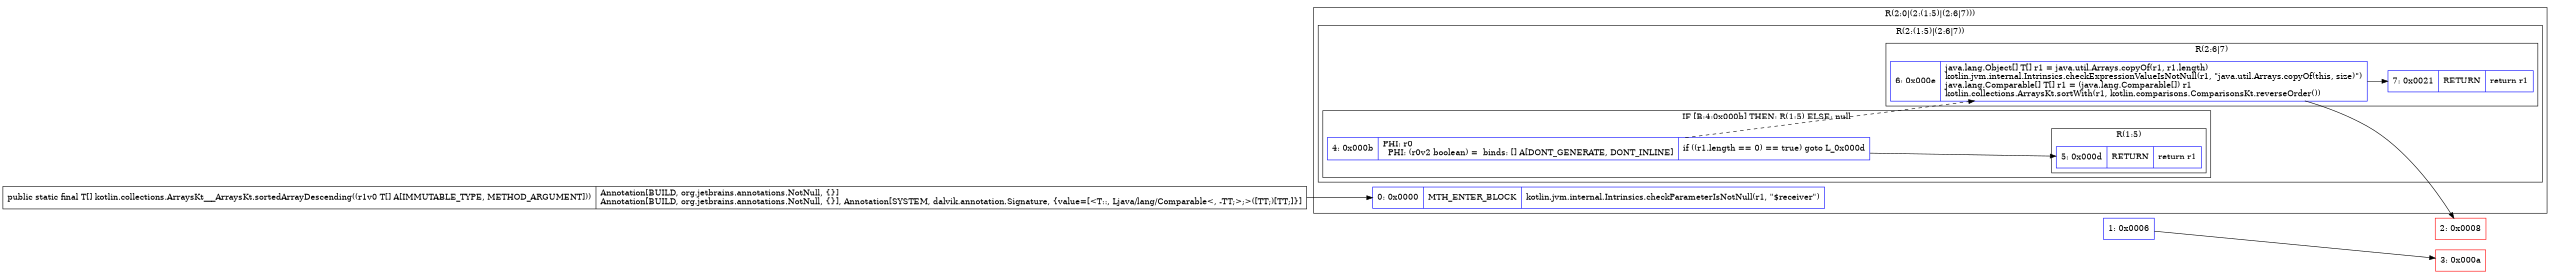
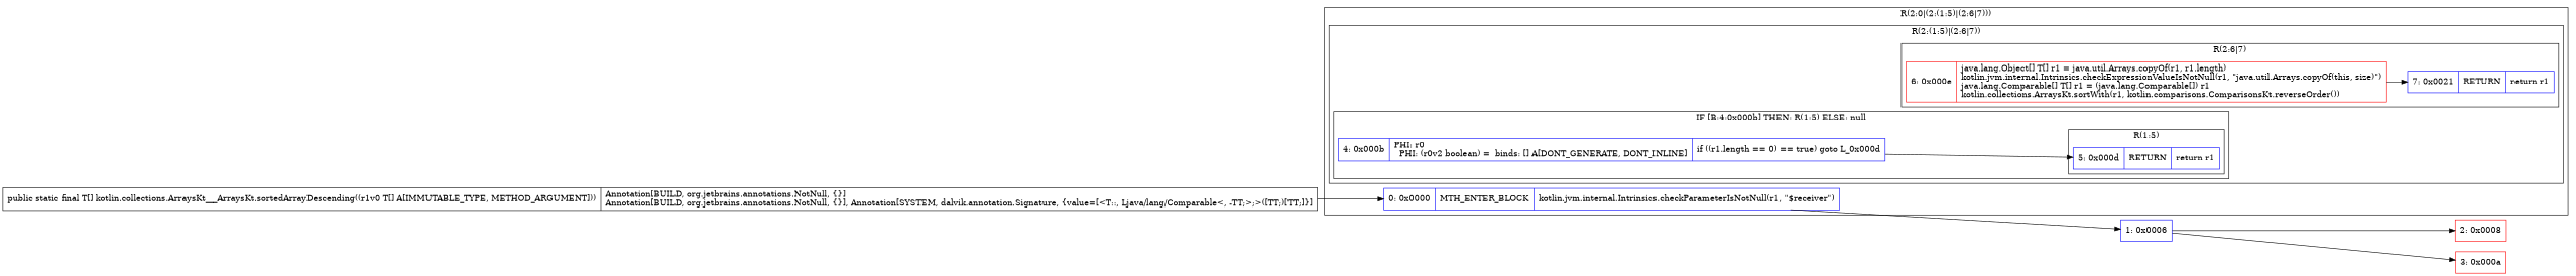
  digraph {
    rankdir=LR
    node [color=blue shape=record]
    n1 [label="{5\:\ 0x000d|RETURN\l|return r1\l}"]
    n2 [label="{4\:\ 0x000b|PHI: r0 \l  PHI: (r0v2 boolean) =  binds: [] A[DONT_GENERATE, DONT_INLINE]\l|if ((r1.length == 0) == true) goto L_0x000d\l}"]
-   n3 [label="{6\:\ 0x000e|java.lang.Object[] T[] r1 = java.util.Arrays.copyOf(r1, r1.length)\lkotlin.jvm.internal.Intrinsics.checkExpressionValueIsNotNull(r1, \"java.util.Arrays.copyOf(this, size)\")\ljava.lang.Comparable[] T[] r1 = (java.lang.Comparable[]) r1\lkotlin.collections.ArraysKt.sortWith(r1, kotlin.comparisons.ComparisonsKt.reverseOrder())\l}"]
+   n3 [color=red label="{6\:\ 0x000e|java.lang.Object[] T[] r1 = java.util.Arrays.copyOf(r1, r1.length)\lkotlin.jvm.internal.Intrinsics.checkExpressionValueIsNotNull(r1, \"java.util.Arrays.copyOf(this, size)\")\ljava.lang.Comparable[] T[] r1 = (java.lang.Comparable[]) r1\lkotlin.collections.ArraysKt.sortWith(r1, kotlin.comparisons.ComparisonsKt.reverseOrder())\l}"]
    n4 [label="{7\:\ 0x0021|RETURN\l|return r1\l}"]
    n5 [label="{0\:\ 0x0000|MTH_ENTER_BLOCK\l|kotlin.jvm.internal.Intrinsics.checkParameterIsNotNull(r1, \"$receiver\")\l}"]
    n6 [label="{1\:\ 0x0006}"]
    n7 [color=red label="{2\:\ 0x0008}"]
    n8 [color=red label="{3\:\ 0x000a}"]
    n9 [label="{public static final T[] kotlin.collections.ArraysKt___ArraysKt.sortedArrayDescending((r1v0 T[] A[IMMUTABLE_TYPE, METHOD_ARGUMENT]))  | Annotation[BUILD, org.jetbrains.annotations.NotNull, \{\}]\lAnnotation[BUILD, org.jetbrains.annotations.NotNull, \{\}], Annotation[SYSTEM, dalvik.annotation.Signature, \{value=[\<T::, Ljava\/lang\/Comparable\<, \-TT;\>;\>([TT;)[TT;]\}]\l}" color=""]
    subgraph cluster_1 {
      label="R(2:0|(2:(1:5)|(2:6|7)))"
      n5
      subgraph cluster_2 {
        label="R(2:(1:5)|(2:6|7))"
        subgraph cluster_3 {
          label="IF [B:4:0x000b] THEN: R(1:5) ELSE: null"
          n2
          subgraph cluster_4 {
            label="R(1:5)"
            n1
          }
        }
        subgraph cluster_5 {
          label="R(2:6|7)"
          n3
          n4
        }
      }
    }
    n2 -> n1
-   n2 -> n3 [style=dashed]
    n3 -> n4
-   n3 -> n7
+   n5 -> n6
+   n6 -> n7
    n6 -> n8
    n9 -> n5
  }
